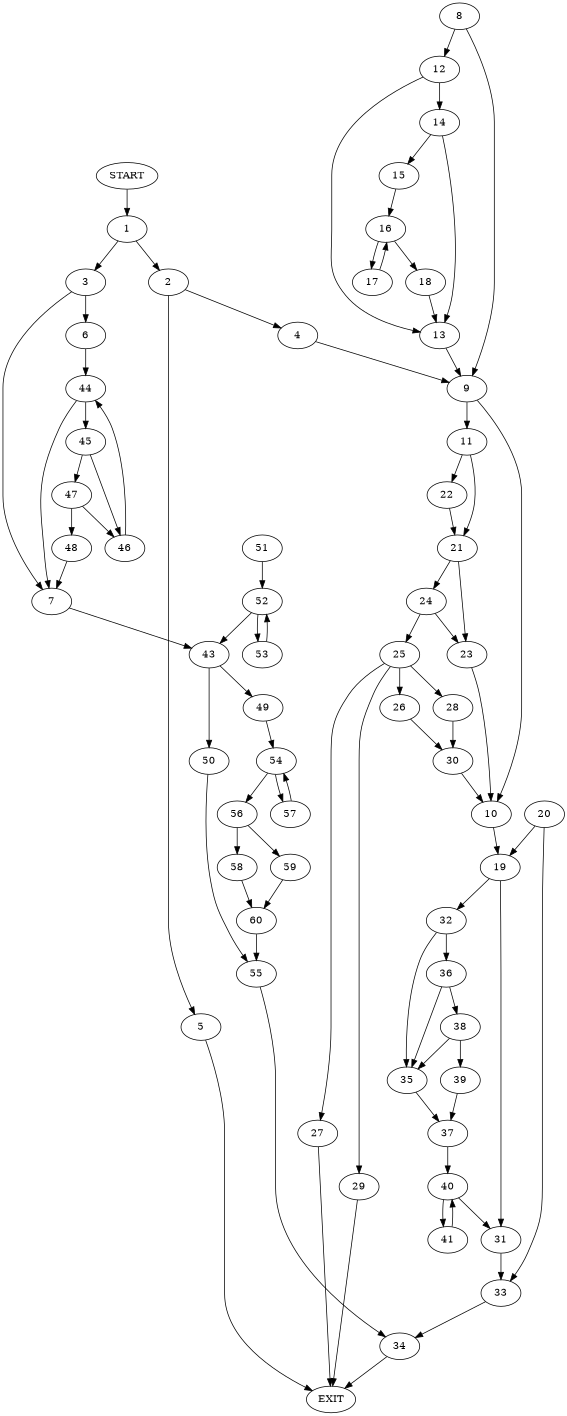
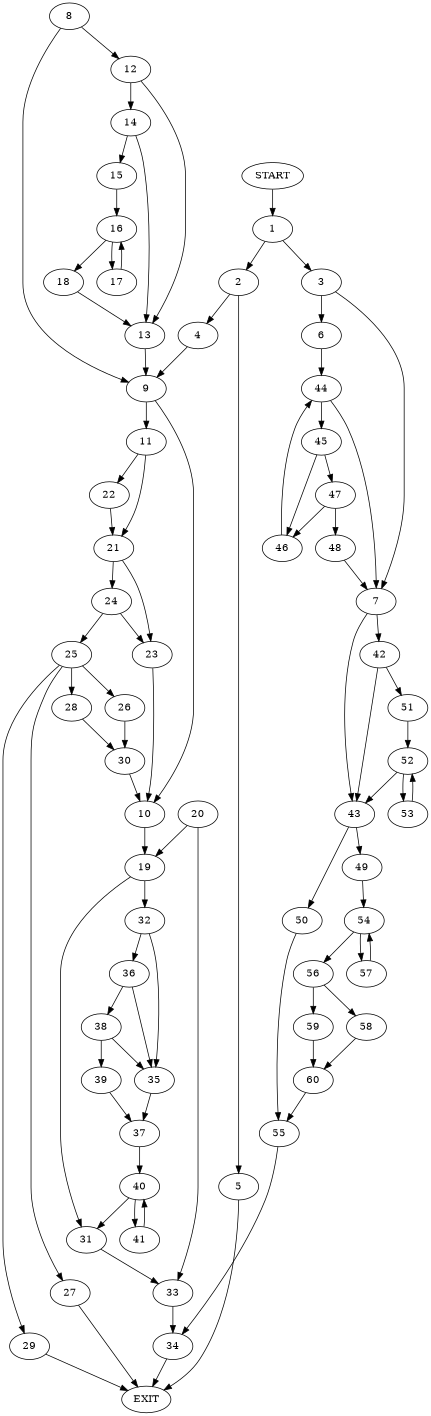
  digraph {
    n1 [label=START]
    1
    2
    3
    n5 [label=EXIT]
    4
    5
    6
    7
    9
    44
+   42
    43
    8
    12
    10
    11
    45
    51
    49
    50
    13
    14
    19
    21
    22
    31
    32
    20
    33
    23
    24
    15
    16
    17
    18
    35
    36
    34
    25
    26
    27
    28
    29
    30
    37
    38
    40
    39
    41
    52
    54
    55
    46
    47
    48
    56
    57
    53
    58
    59
    60
    n1 -> 1
    1 -> 2
    1 -> 3
    2 -> 4
    2 -> 5
    3 -> 6
    3 -> 7
    4 -> 9
    5 -> n5
    6 -> 44
+   7 -> 42
    7 -> 43
    9 -> 10
    9 -> 11
    44 -> 7
    44 -> 45
+   42 -> 43
+   42 -> 51
    43 -> 49
    43 -> 50
    8 -> 9
    8 -> 12
    12 -> 13
    12 -> 14
    10 -> 19
    11 -> 21
    11 -> 22
    45 -> 46
    45 -> 47
    51 -> 52
    49 -> 54
    50 -> 55
    13 -> 9
    14 -> 13
    14 -> 15
    19 -> 31
    19 -> 32
    21 -> 23
    21 -> 24
    22 -> 21
    31 -> 33
    32 -> 35
    32 -> 36
    20 -> 19
    20 -> 33
    33 -> 34
    23 -> 10
    24 -> 23
    24 -> 25
    15 -> 16
    16 -> 17
    16 -> 18
    17 -> 16
    18 -> 13
    35 -> 37
    36 -> 35
    36 -> 38
    34 -> n5
    25 -> 26
    25 -> 27
    25 -> 28
    25 -> 29
    26 -> 30
    27 -> n5
    28 -> 30
    29 -> n5
    30 -> 10
    37 -> 40
    38 -> 35
    38 -> 39
    40 -> 31
    40 -> 41
    39 -> 37
    41 -> 40
    52 -> 43
    52 -> 53
    54 -> 56
    54 -> 57
    55 -> 34
    46 -> 44
    47 -> 46
    47 -> 48
    48 -> 7
    56 -> 58
    56 -> 59
    57 -> 54
    53 -> 52
    58 -> 60
    59 -> 60
    60 -> 55
  }
